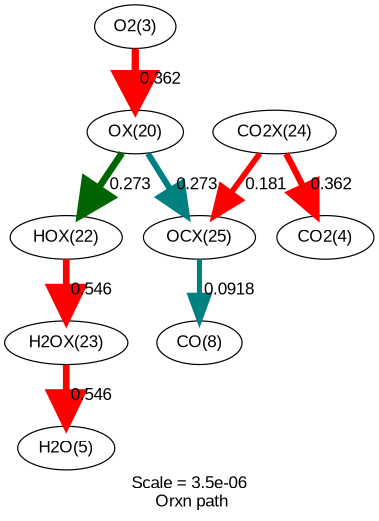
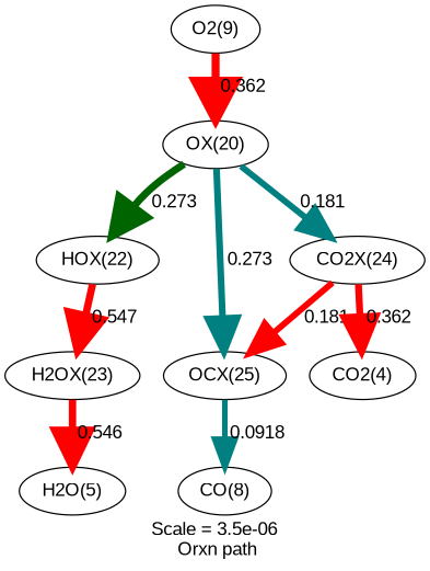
  digraph {
    fontname="Liberation Sans"
    label="Scale = 3.5e-06\l Orxn path"
    node [fontname="Liberation Sans"]
    edge [arrowsize=2.77 color=red fontname="Liberation Sans" penwidth=5.54]
-   n1 [label="O2(3)"]
+   n1 [label="O2(9)"]
    n2 [label="OX(20)"]
    n3 [label="HOX(22)"]
    n4 [label="OCX(25)"]
    n5 [label="CO2X(24)"]
    n6 [label="H2OX(23)"]
    n7 [label="CO(8)"]
    n8 [label="CO2(4)"]
    n9 [label="H2O(5)"]
    n1 -> n2 [arrowsize=3 label=" 0.362" penwidth=6]
    n2 -> n3 [color=darkgreen label=" 0.273"]
    n2 -> n4 [arrowsize=2.51 color=teal label=" 0.273" penwidth=5.02]
-   n3 -> n6 [label=" 0.546"]
+   n2 -> n5 [arrowsize=2.36 color=teal label=" 0.181" penwidth=4.71]
+   n3 -> n6 [label=" 0.547"]
    n4 -> n7 [arrowsize=2.1 color=teal label=" 0.0918" penwidth=4.2]
    n5 -> n4 [arrowsize=2.36 label=" 0.181" penwidth=4.71]
    n5 -> n8 [arrowsize=2.62 label=" 0.362" penwidth=5.23]
    n6 -> n9 [label=" 0.546"]
  }
